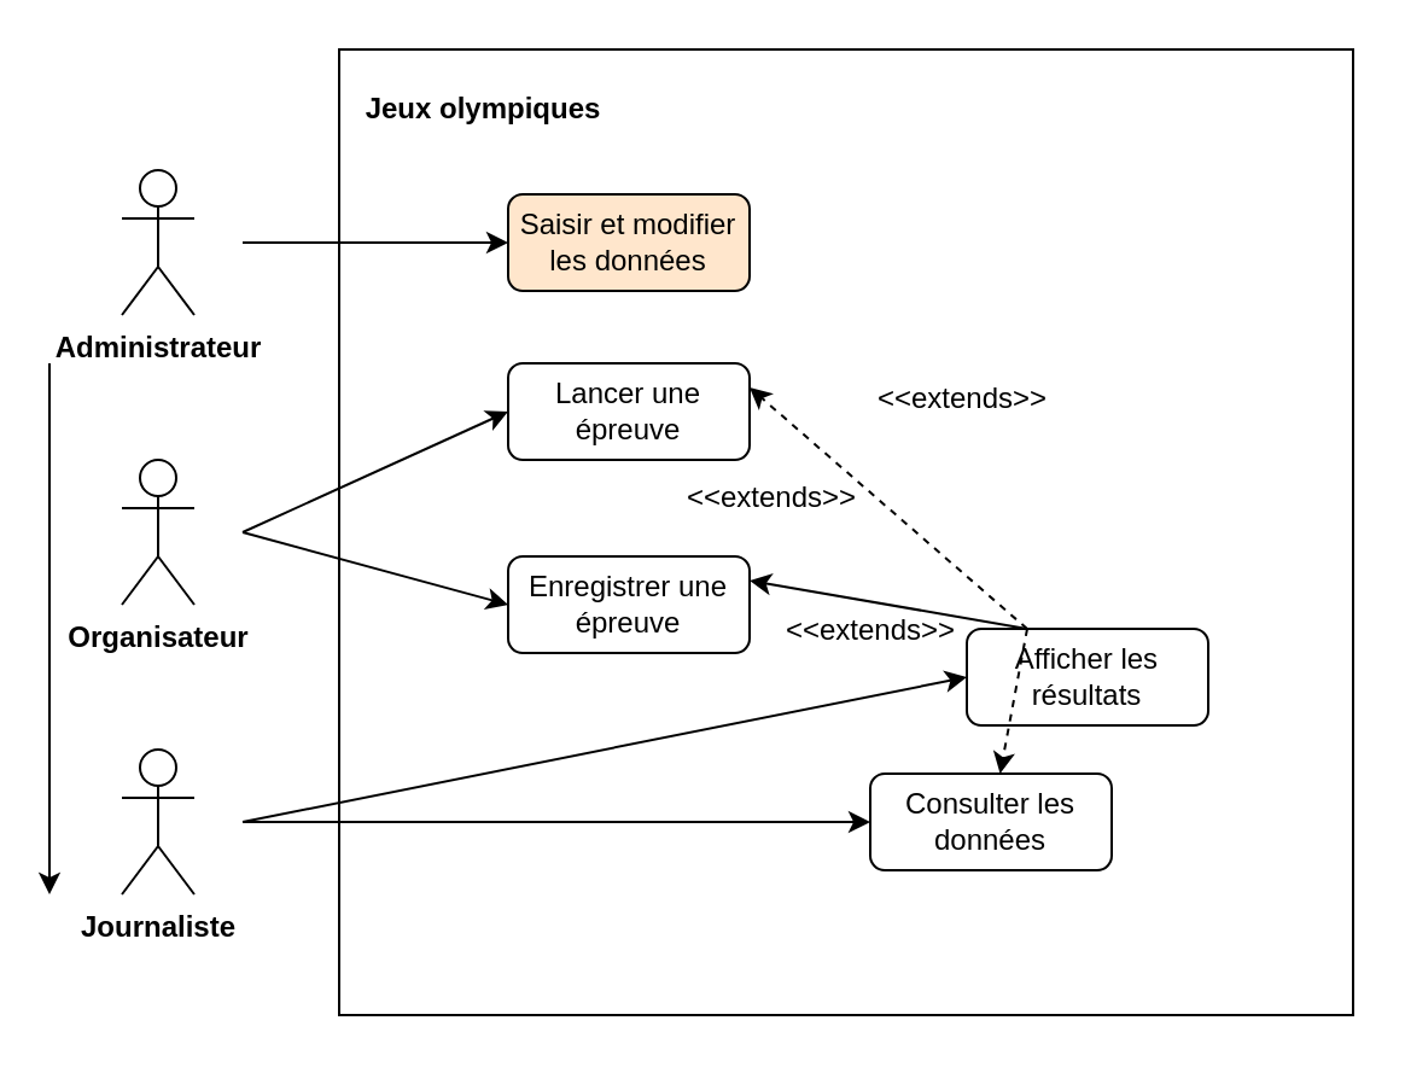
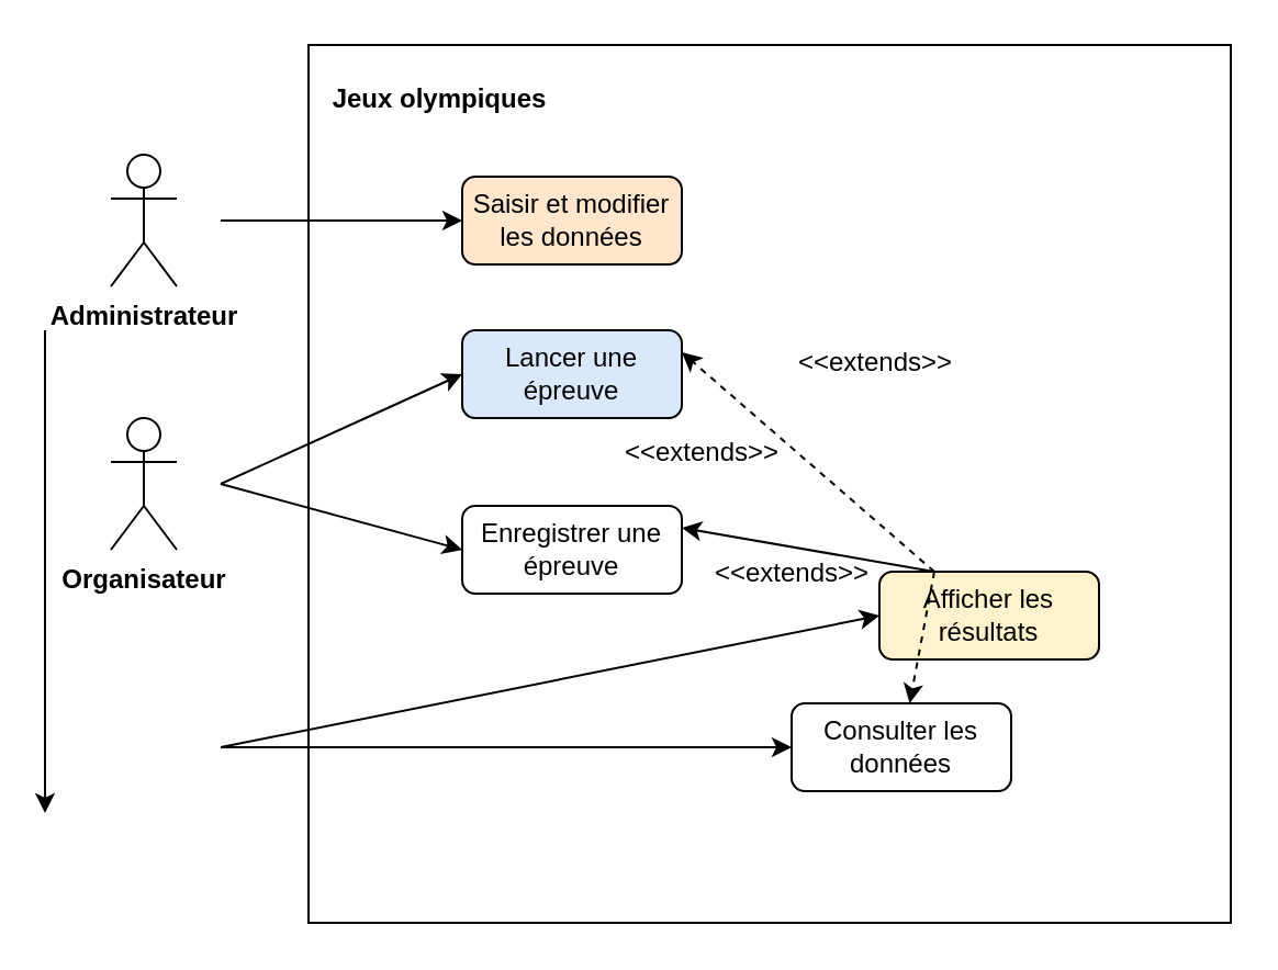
  <mxCell id="0" />
  <mxCell id="1" parent="0" />
  <mxCell id="2" value="&lt;div&gt;&lt;b&gt;Administrateur&lt;/b&gt;&lt;/div&gt;" style="shape=umlActor;verticalLabelPosition=bottom;verticalAlign=top;html=1;" vertex="1" parent="1"><mxGeometry x="50" y="70" width="30" height="60" as="geometry" /></mxCell>
- <mxCell id="3" value="&lt;div&gt;&lt;b&gt;Journaliste&lt;/b&gt;&lt;/div&gt;" style="shape=umlActor;verticalLabelPosition=bottom;verticalAlign=top;html=1;" vertex="1" parent="1"><mxGeometry x="50" y="310" width="30" height="60" as="geometry" /></mxCell>
  <mxCell id="4" value="&lt;b&gt;Organisateur&lt;/b&gt;" style="shape=umlActor;verticalLabelPosition=bottom;verticalAlign=top;html=1;" vertex="1" parent="1"><mxGeometry x="50" y="190" width="30" height="60" as="geometry" /></mxCell>
  <mxCell id="5" value="" style="html=1;whiteSpace=wrap;" vertex="1" parent="1"><mxGeometry x="140" y="20" width="420" height="400" as="geometry" /></mxCell>
  <mxCell id="6" value="&lt;b&gt;Jeux olympiques&lt;/b&gt;" style="text;html=1;align=center;verticalAlign=middle;whiteSpace=wrap;rounded=0;fillColor=none;" vertex="1" parent="1"><mxGeometry x="150" y="30" width="100" height="30" as="geometry" /></mxCell>
  <mxCell id="7" value="Saisir et modifier les données" style="rounded=1;whiteSpace=wrap;html=1;fillColor=#ffe6cc;" vertex="1" parent="1"><mxGeometry x="210" y="80" width="100" height="40" as="geometry" /></mxCell>
- <mxCell id="8" value="Lancer une épreuve" style="rounded=1;whiteSpace=wrap;html=1;" vertex="1" parent="1"><mxGeometry x="210" y="150" width="100" height="40" as="geometry" /></mxCell>
+ <mxCell id="8" value="Lancer une épreuve" style="rounded=1;whiteSpace=wrap;html=1;fillColor=#dae8fc;" vertex="1" parent="1"><mxGeometry x="210" y="150" width="100" height="40" as="geometry" /></mxCell>
  <mxCell id="9" value="Enregistrer une épreuve" style="rounded=1;whiteSpace=wrap;html=1;" vertex="1" parent="1"><mxGeometry x="210" y="230" width="100" height="40" as="geometry" /></mxCell>
  <mxCell id="10" value="Consulter les données" style="rounded=1;whiteSpace=wrap;html=1;" vertex="1" parent="1"><mxGeometry x="360" y="320" width="100" height="40" as="geometry" /></mxCell>
- <mxCell id="11" value="Afficher les résultats" style="rounded=1;whiteSpace=wrap;html=1;" vertex="1" parent="1"><mxGeometry x="400" y="260" width="100" height="40" as="geometry" /></mxCell>
+ <mxCell id="11" value="Afficher les résultats" style="rounded=1;whiteSpace=wrap;html=1;fillColor=#fff2cc;" vertex="1" parent="1"><mxGeometry x="400" y="260" width="100" height="40" as="geometry" /></mxCell>
  <mxCell id="12" value="" style="endArrow=classic;html=1;rounded=0;entryX=0;entryY=0.5;entryDx=0;entryDy=0;" edge="1" parent="1" target="7"><mxGeometry width="50" height="50" relative="1" as="geometry"><mxPoint x="100" y="100" as="sourcePoint" /><mxPoint x="390" y="200" as="targetPoint" /></mxGeometry></mxCell>
  <mxCell id="13" value="" style="endArrow=classic;html=1;rounded=0;entryX=0;entryY=0.5;entryDx=0;entryDy=0;" edge="1" parent="1" target="8"><mxGeometry width="50" height="50" relative="1" as="geometry"><mxPoint x="100" y="220" as="sourcePoint" /><mxPoint x="210" y="330" as="targetPoint" /></mxGeometry></mxCell>
  <mxCell id="14" value="" style="endArrow=classic;html=1;rounded=0;entryX=0;entryY=0.5;entryDx=0;entryDy=0;" edge="1" parent="1" target="9"><mxGeometry width="50" height="50" relative="1" as="geometry"><mxPoint x="100" y="220" as="sourcePoint" /><mxPoint x="220" y="180" as="targetPoint" /></mxGeometry></mxCell>
  <mxCell id="15" value="" style="endArrow=classic;html=1;rounded=0;entryX=0;entryY=0.5;entryDx=0;entryDy=0;" edge="1" parent="1" target="11"><mxGeometry width="50" height="50" relative="1" as="geometry"><mxPoint x="100" y="340" as="sourcePoint" /><mxPoint x="220" y="260" as="targetPoint" /></mxGeometry></mxCell>
  <mxCell id="16" value="" style="endArrow=classic;html=1;rounded=0;entryX=0;entryY=0.5;entryDx=0;entryDy=0;" edge="1" parent="1" target="10"><mxGeometry width="50" height="50" relative="1" as="geometry"><mxPoint x="100" y="340" as="sourcePoint" /><mxPoint x="404" y="260" as="targetPoint" /></mxGeometry></mxCell>
  <mxCell id="17" value="" style="endArrow=classic;html=1;rounded=0;entryX=1;entryY=0.25;entryDx=0;entryDy=0;exitX=0.25;exitY=0;exitDx=0;exitDy=0;dashed=0;" edge="1" parent="1" source="11" target="9"><mxGeometry width="50" height="50" relative="1" as="geometry"><mxPoint x="110" y="350" as="sourcePoint" /><mxPoint x="370" y="290" as="targetPoint" /></mxGeometry></mxCell>
  <mxCell id="18" value="" style="endArrow=classic;html=1;rounded=0;entryX=1;entryY=0.25;entryDx=0;entryDy=0;exitX=0.25;exitY=0;exitDx=0;exitDy=0;dashed=1;" edge="1" parent="1" source="11" target="8"><mxGeometry width="50" height="50" relative="1" as="geometry"><mxPoint x="395" y="270" as="sourcePoint" /><mxPoint x="320" y="250" as="targetPoint" /></mxGeometry></mxCell>
  <mxCell id="19" value="" style="endArrow=classic;html=1;rounded=0;exitX=0.25;exitY=0;exitDx=0;exitDy=0;dashed=1;" edge="1" parent="1" source="11" target="10"><mxGeometry width="50" height="50" relative="1" as="geometry"><mxPoint x="395" y="270" as="sourcePoint" /><mxPoint x="320" y="170" as="targetPoint" /></mxGeometry></mxCell>
  <mxCell id="20" value="&amp;lt;&amp;lt;extends&amp;gt;&amp;gt;" style="text;html=1;align=center;verticalAlign=middle;whiteSpace=wrap;rounded=0;" vertex="1" parent="1"><mxGeometry x="370" y="150" width="57" height="30" as="geometry" /></mxCell>
  <mxCell id="21" value="&amp;lt;&amp;lt;extends&amp;gt;&amp;gt;" style="text;html=1;align=center;verticalAlign=middle;whiteSpace=wrap;rounded=0;" vertex="1" parent="1"><mxGeometry x="291" y="191" width="57" height="30" as="geometry" /></mxCell>
  <mxCell id="22" value="&amp;lt;&amp;lt;extends&amp;gt;&amp;gt;" style="text;html=1;align=center;verticalAlign=middle;whiteSpace=wrap;rounded=0;" vertex="1" parent="1"><mxGeometry x="332" y="246" width="57" height="30" as="geometry" /></mxCell>
  <mxCell id="23" value="" style="endArrow=classic;html=1;rounded=0;" edge="1" parent="1"><mxGeometry width="50" height="50" relative="1" as="geometry"><mxPoint x="20" y="150" as="sourcePoint" /><mxPoint x="20" y="370" as="targetPoint" /></mxGeometry></mxCell>
